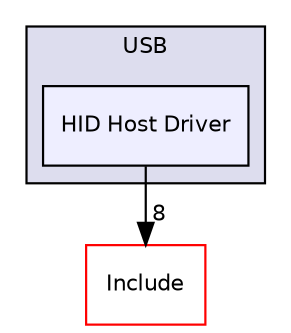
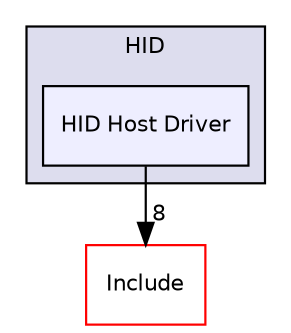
  digraph {
    compound=true
    node [fontname=Helvetica fontsize=10 shape=box style=filled]
    n1 [fillcolor="#eeeeff" label="HID Host Driver" pencolor=black]
    n2 [color=red fillcolor=white label=Include]
    subgraph cluster_1 {
      bgcolor="#ddddee"
      fontname=Helvetica
      fontsize=10
-     label=USB
+     label=HID
      pencolor=black
      n1
    }
    n1 -> n2 [headlabel=8 labeldistance=1.5 labelfontname=Helvetica labelfontsize=10]
  }
